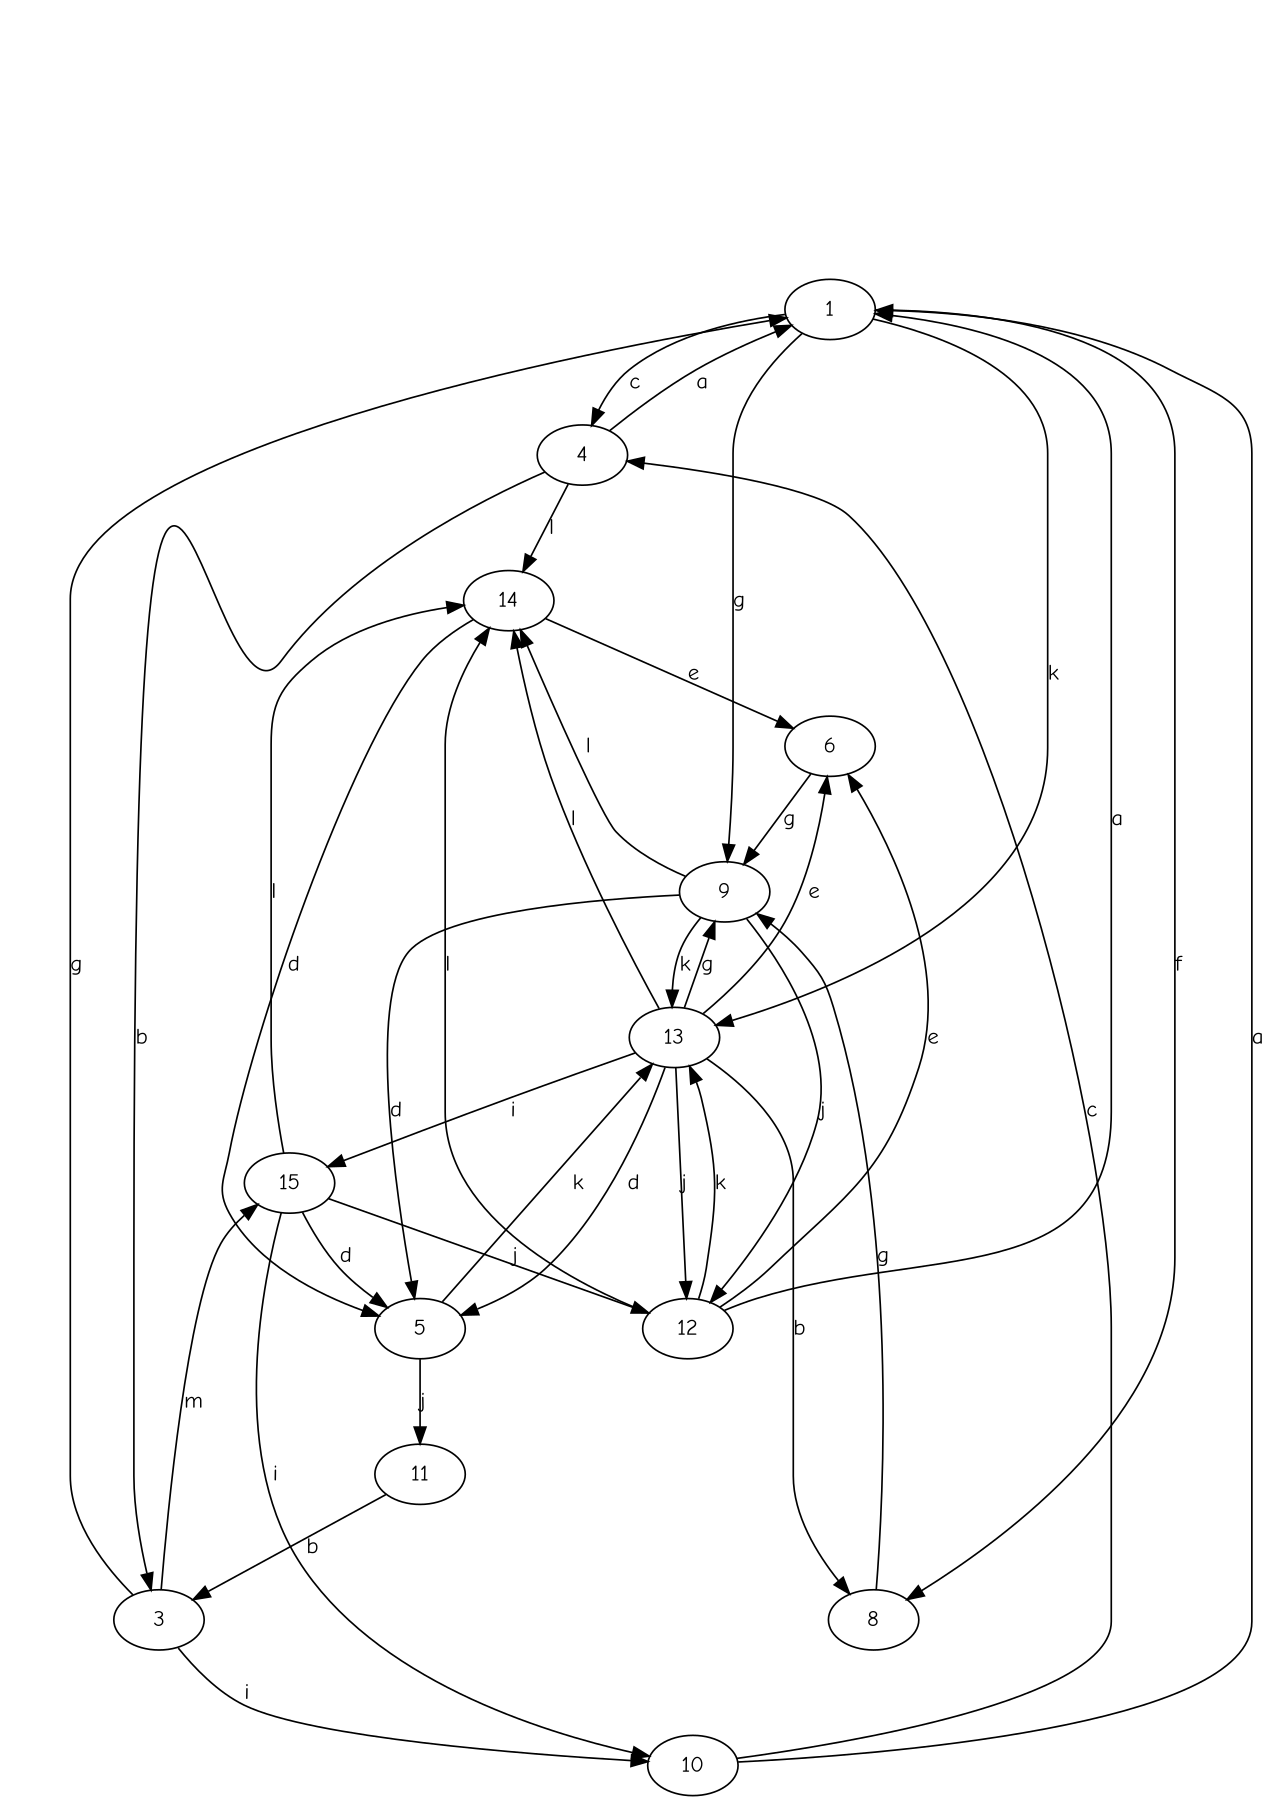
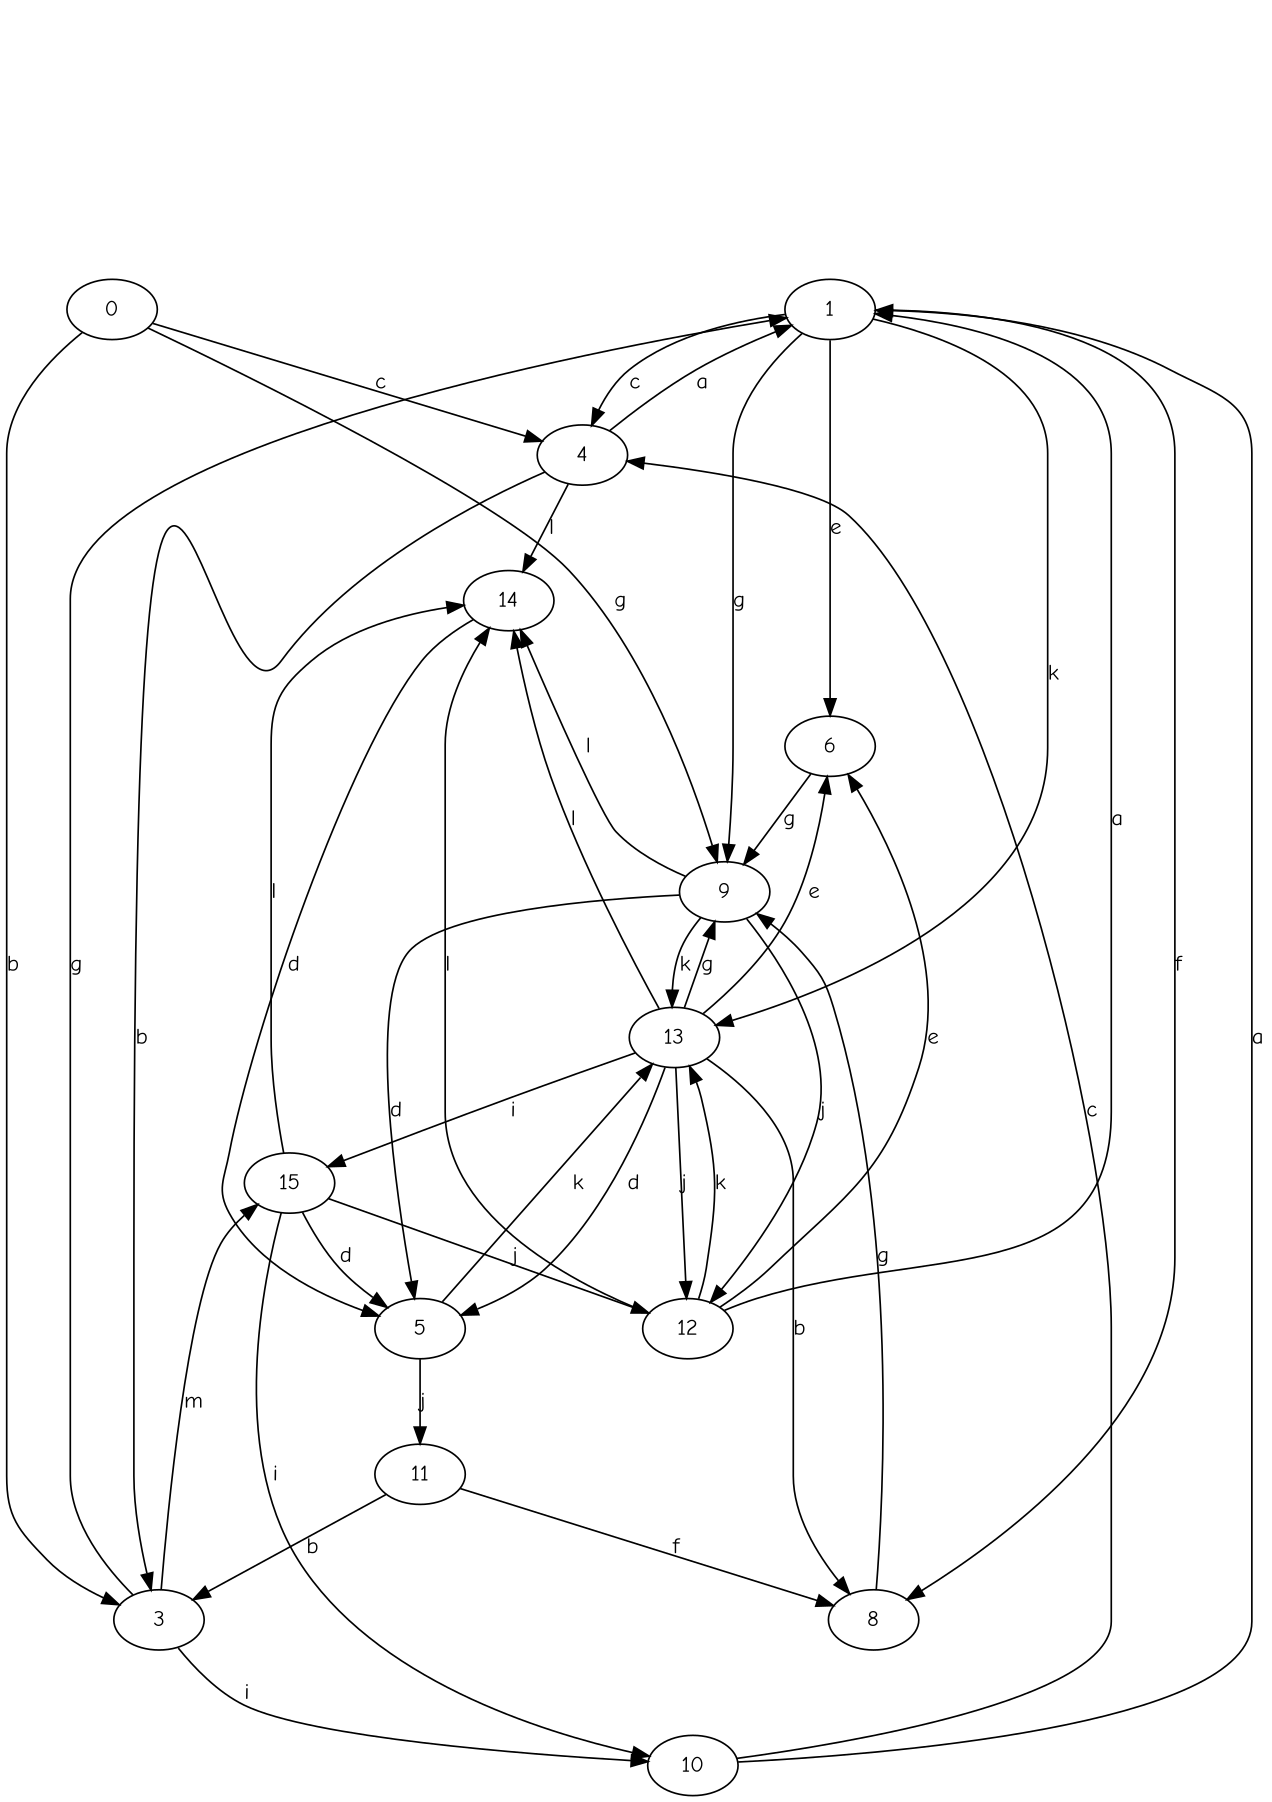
  strict digraph {
    fontname="Comic Neue"
    node [fontname="Comic Neue"]
    edge [fontname="Comic Neue"]
    1
    4
    6
    8
    9
    13
    3
    14
    5
    12
    15
    10
    11
+   0
    1 -> 4 [label=c]
-   14 -> 6 [label=e]
+   1 -> 6 [label=e]
    1 -> 8 [label=f]
    1 -> 9 [label=g]
    1 -> 13 [label=k]
    4 -> 1 [label=a]
    4 -> 3 [label=b]
    4 -> 14 [label=l]
    6 -> 9 [label=g]
    8 -> 9 [label=g]
    9 -> 13 [label=k]
    9 -> 14 [label=l]
    9 -> 5 [label=d]
    9 -> 12 [label=j]
    13 -> 6 [label=e]
    13 -> 8 [label=b]
    13 -> 9 [label=g]
    13 -> 14 [label=l]
    13 -> 5 [label=d]
    13 -> 12 [label=j]
    13 -> 15 [label=i]
    3 -> 1 [label=g]
    3 -> 15 [label=m]
    3 -> 10 [label=i]
    14 -> 5 [label=d]
    5 -> 13 [label=k]
    5 -> 11 [label=j]
    12 -> 1 [label=a]
    12 -> 6 [label=e]
    12 -> 13 [label=k]
    12 -> 14 [label=l]
    15 -> 14 [label=l]
    15 -> 5 [label=d]
    15 -> 12 [label=j]
    15 -> 10 [label=i]
    10 -> 1 [label=a]
    10 -> 4 [label=c]
+   11 -> 8 [label=f]
    11 -> 3 [label=b]
+   0 -> 4 [label=c]
+   0 -> 9 [label=g]
+   0 -> 3 [label=b]
  }
